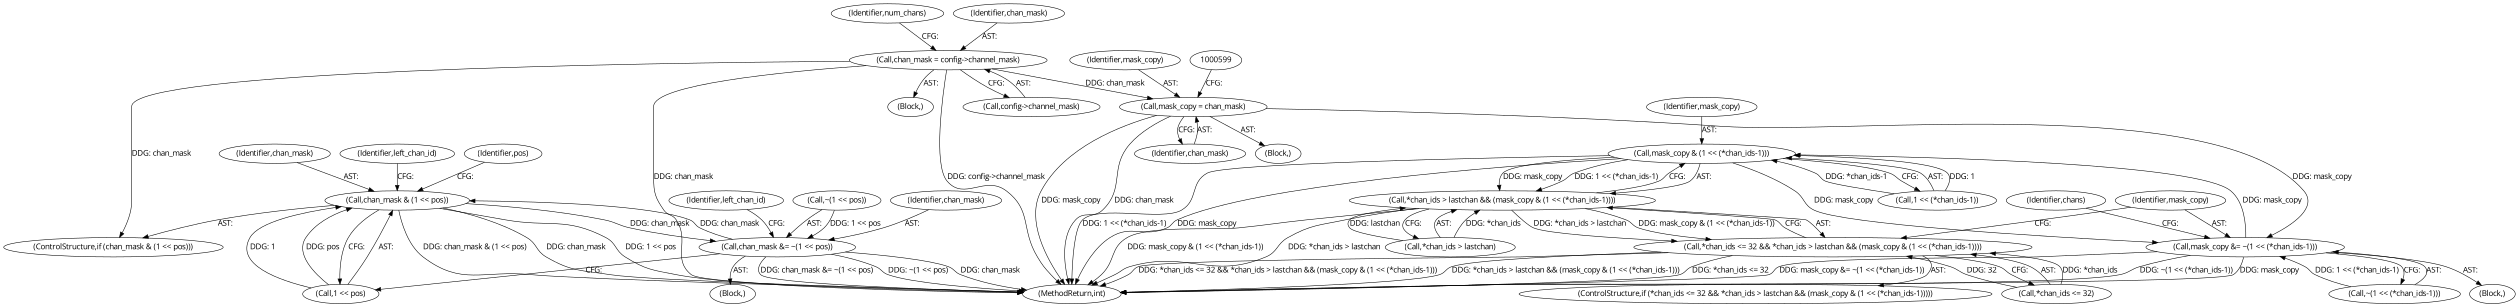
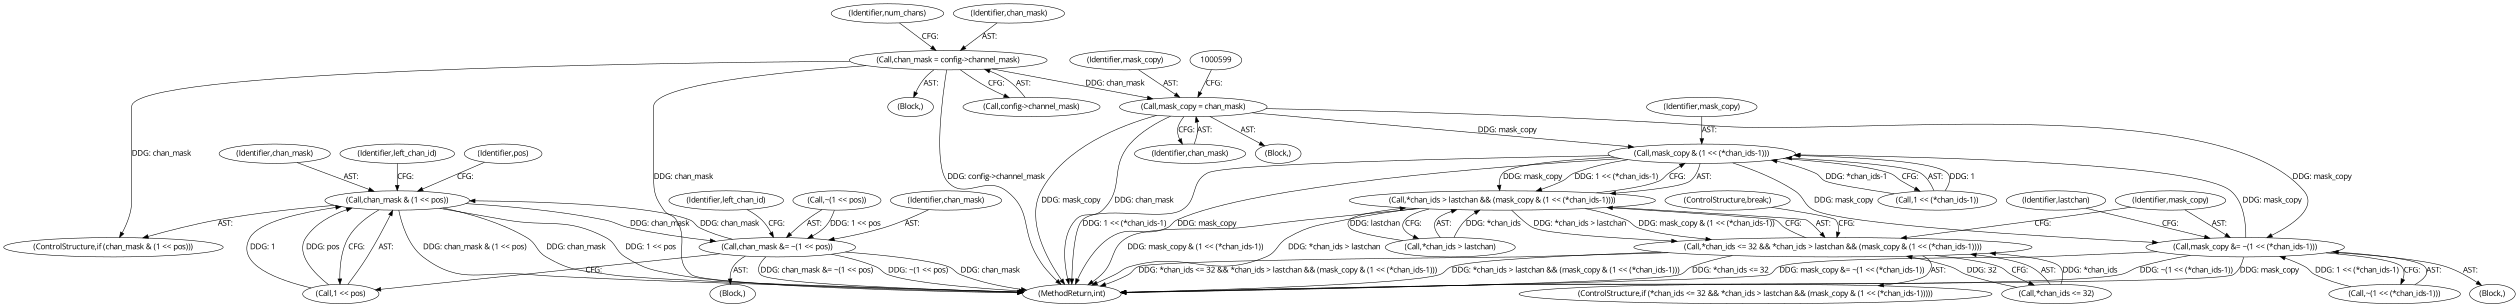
  digraph {
    fontname="Open Sans"
    node [fontname="Open Sans"]
    edge [fontname="Open Sans"]
    n1 [label="(Call,chan_mask = config->channel_mask)"]
    n2 [label="(Call,mask_copy = chan_mask)"]
    n3 [label="(Block,)"]
    n4 [label="(Call,config->channel_mask)"]
    n5 [label="(MethodReturn,int)"]
    n6 [label="(ControlStructure,if (chan_mask & (1 << pos)))"]
    n7 [label="(Call,mask_copy & (1 << (*chan_ids-1)))"]
    n8 [label="(Call,mask_copy &= ~(1 << (*chan_ids-1)))"]
    n9 [label="(Identifier,chan_mask)"]
    n10 [label="(Block,)"]
    n11 [label="(Call,chan_mask & (1 << pos))"]
    n12 [label="(Call,chan_mask &= ~(1 << pos))"]
    n13 [label="(Call,1 << pos)"]
    n14 [label="(Call,*chan_ids > lastchan && (mask_copy & (1 << (*chan_ids-1))))"]
    n15 [label="(Call,1 << (*chan_ids-1))"]
    n16 [label="(Block,)"]
    n17 [label="(Call,~(1 << (*chan_ids-1)))"]
    n18 [label="(Call,*chan_ids <= 32 && *chan_ids > lastchan && (mask_copy & (1 << (*chan_ids-1))))"]
    n19 [label="(Call,*chan_ids > lastchan)"]
    n20 [label="(ControlStructure,if (*chan_ids <= 32 && *chan_ids > lastchan && (mask_copy & (1 << (*chan_ids-1)))))"]
    n21 [label="(Call,*chan_ids <= 32)"]
    n22 [label="(Block,)"]
    n23 [label="(Call,~(1 << pos))"]
+   n24 [label="(ControlStructure,break;)"]
    n25 [label="(Identifier,num_chans)"]
    n26 [label="(Identifier,left_chan_id)"]
    n27 [label="(Identifier,mask_copy)"]
    n28 [label="(Identifier,mask_copy)"]
    n29 [label="(Identifier,mask_copy)"]
    n30 [label="(Identifier,chan_mask)"]
    n31 [label="(Identifier,pos)"]
    n32 [label="(Identifier,left_chan_id)"]
    n33 [label="(Identifier,chan_mask)"]
-   n34 [label="(Identifier,chans)"]
+   n34 [label="(Identifier,lastchan)"]
    n35 [label="(Identifier,chan_mask)"]
    1000599
    n1 -> n2 [label="DDG: chan_mask"]
    n1 -> n3 [label="AST: "]
    n1 -> n4 [label="CFG: "]
    n1 -> n5 [label="DDG: chan_mask"]
    n1 -> n5 [label="DDG: config->channel_mask"]
    n1 -> n6 [label="DDG: chan_mask"]
    n2 -> n5 [label="DDG: chan_mask"]
    n2 -> n5 [label="DDG: mask_copy"]
+   n2 -> n7 [label="DDG: mask_copy"]
    n2 -> n8 [label="DDG: mask_copy"]
    n2 -> n9 [label="CFG: "]
    n2 -> n10 [label="AST: "]
    n4 -> n1 [label="AST: "]
    n7 -> n5 [label="DDG: 1 << (*chan_ids-1)"]
    n7 -> n5 [label="DDG: mask_copy"]
    n7 -> n8 [label="DDG: mask_copy"]
    n7 -> n14 [label="AST: "]
    n7 -> n14 [label="DDG: mask_copy"]
    n7 -> n14 [label="DDG: 1 << (*chan_ids-1)"]
    n7 -> n15 [label="CFG: "]
    n8 -> n5 [label="DDG: ~(1 << (*chan_ids-1))"]
    n8 -> n5 [label="DDG: mask_copy"]
    n8 -> n5 [label="DDG: mask_copy &= ~(1 << (*chan_ids-1))"]
    n8 -> n7 [label="DDG: mask_copy"]
    n8 -> n16 [label="AST: "]
    n8 -> n17 [label="CFG: "]
    n9 -> n2 [label="AST: "]
    n11 -> n5 [label="DDG: chan_mask & (1 << pos)"]
    n11 -> n5 [label="DDG: chan_mask"]
    n11 -> n5 [label="DDG: 1 << pos"]
    n11 -> n6 [label="AST: "]
    n11 -> n12 [label="DDG: chan_mask"]
    n11 -> n13 [label="CFG: "]
    n12 -> n5 [label="DDG: ~(1 << pos)"]
    n12 -> n5 [label="DDG: chan_mask"]
    n12 -> n5 [label="DDG: chan_mask &= ~(1 << pos)"]
    n12 -> n11 [label="DDG: chan_mask"]
    n12 -> n13 [label="CFG: "]
    n12 -> n22 [label="AST: "]
    n13 -> n11 [label="AST: "]
    n13 -> n11 [label="DDG: 1"]
    n13 -> n11 [label="DDG: pos"]
    n14 -> n5 [label="DDG: *chan_ids > lastchan"]
    n14 -> n5 [label="DDG: mask_copy & (1 << (*chan_ids-1))"]
    n14 -> n7 [label="CFG: "]
    n14 -> n18 [label="AST: "]
    n14 -> n18 [label="DDG: *chan_ids > lastchan"]
    n14 -> n18 [label="DDG: mask_copy & (1 << (*chan_ids-1))"]
    n14 -> n19 [label="CFG: "]
    n15 -> n7 [label="AST: "]
    n15 -> n7 [label="DDG: 1"]
    n15 -> n7 [label="DDG: *chan_ids-1"]
    n17 -> n8 [label="AST: "]
    n17 -> n8 [label="DDG: 1 << (*chan_ids-1)"]
    n18 -> n5 [label="DDG: *chan_ids > lastchan && (mask_copy & (1 << (*chan_ids-1)))"]
    n18 -> n5 [label="DDG: *chan_ids <= 32"]
    n18 -> n5 [label="DDG: *chan_ids <= 32 && *chan_ids > lastchan && (mask_copy & (1 << (*chan_ids-1)))"]
    n18 -> n14 [label="CFG: "]
    n18 -> n20 [label="AST: "]
    n18 -> n21 [label="CFG: "]
    n19 -> n14 [label="AST: "]
    n19 -> n14 [label="DDG: *chan_ids"]
    n19 -> n14 [label="DDG: lastchan"]
    n21 -> n18 [label="AST: "]
    n21 -> n18 [label="DDG: *chan_ids"]
    n21 -> n18 [label="DDG: 32"]
    n23 -> n12 [label="AST: "]
    n23 -> n12 [label="DDG: 1 << pos"]
+   n24 -> n18 [label="CFG: "]
    n25 -> n1 [label="CFG: "]
    n26 -> n11 [label="CFG: "]
    n27 -> n7 [label="AST: "]
    n28 -> n2 [label="AST: "]
    n29 -> n8 [label="AST: "]
    n29 -> n18 [label="CFG: "]
    n30 -> n1 [label="AST: "]
    n31 -> n11 [label="CFG: "]
    n32 -> n12 [label="CFG: "]
    n33 -> n12 [label="AST: "]
    n34 -> n8 [label="CFG: "]
    n35 -> n11 [label="AST: "]
    1000599 -> n2 [label="CFG: "]
  }
